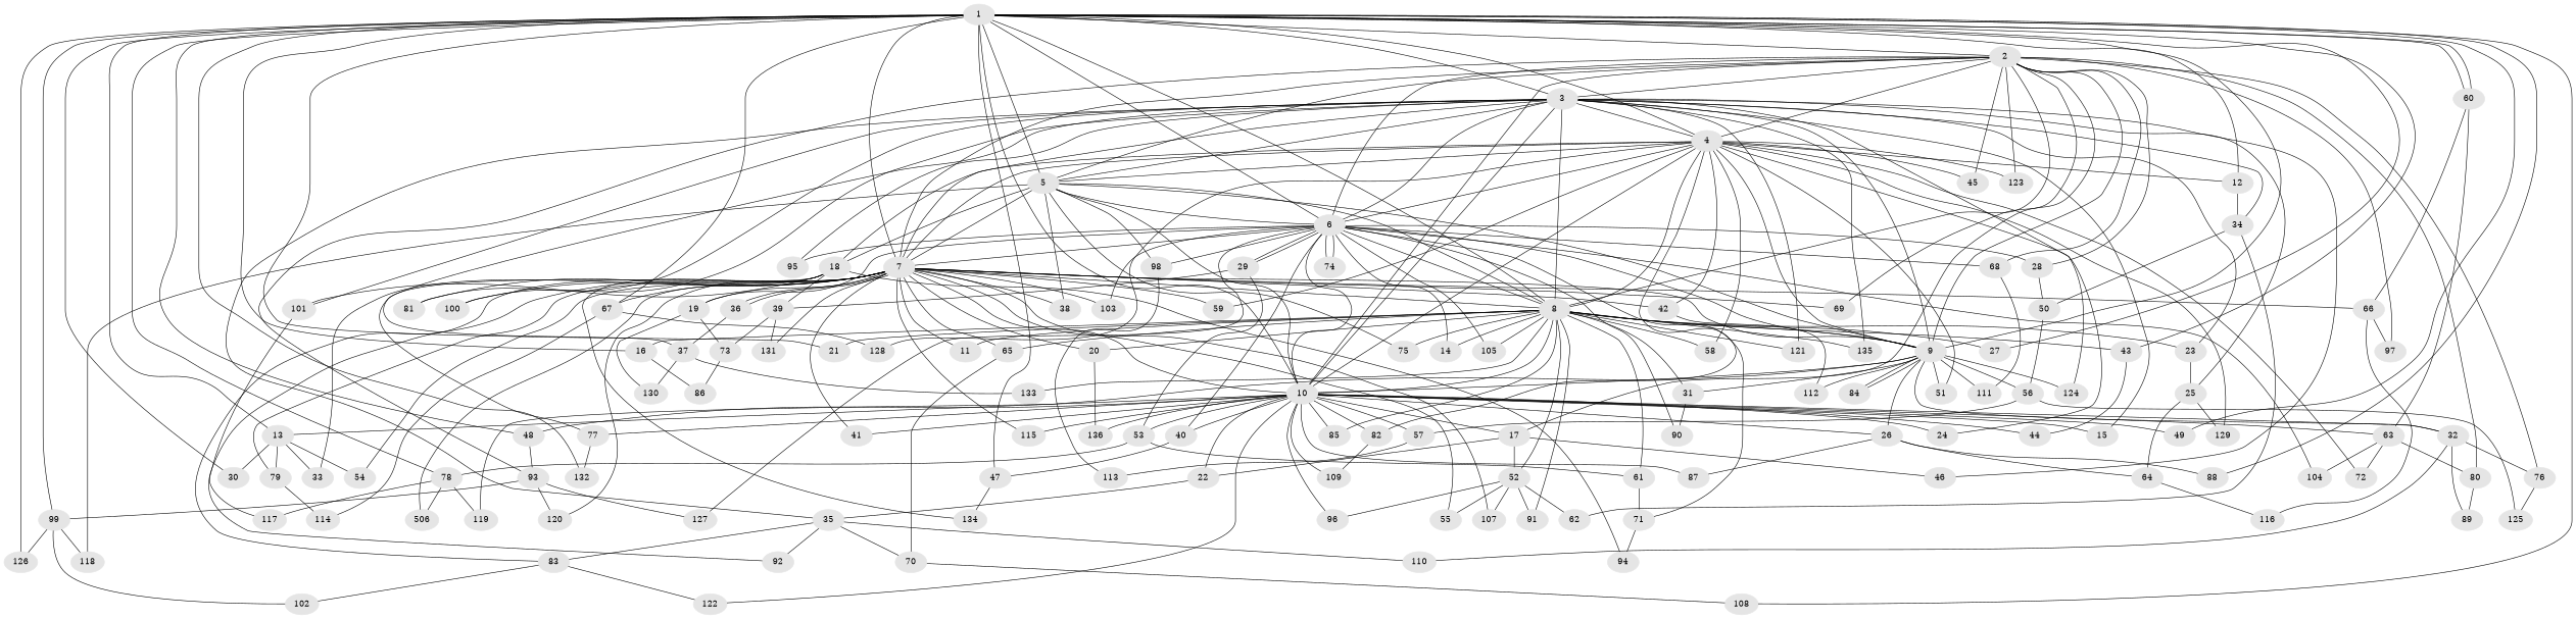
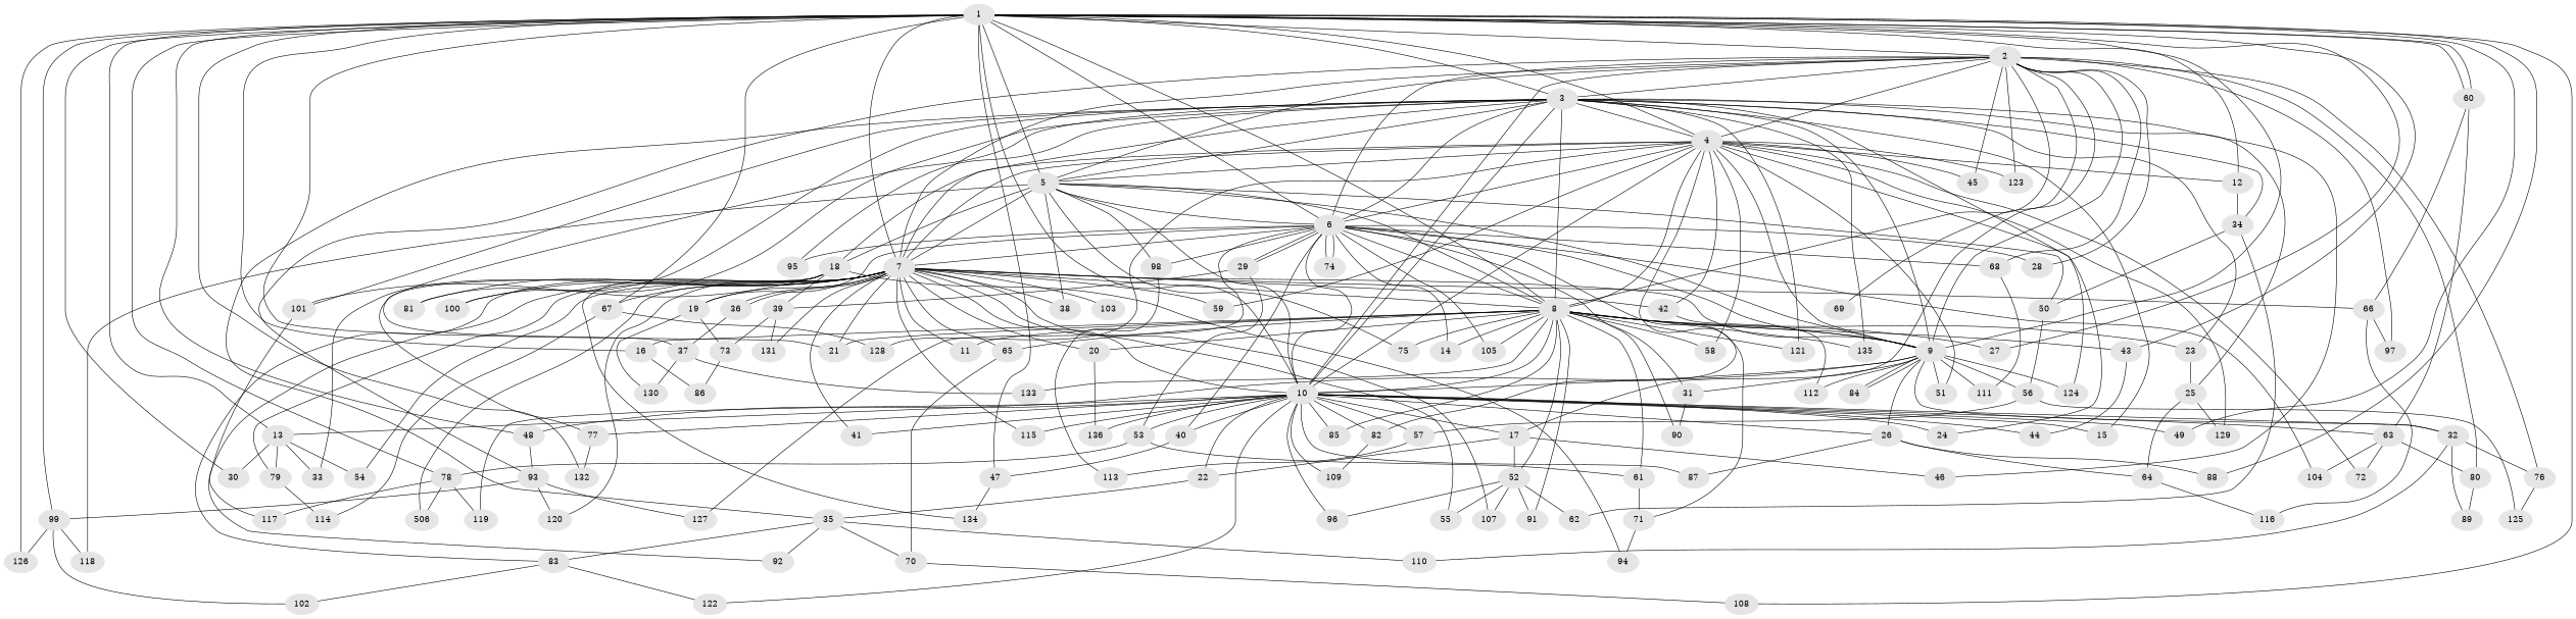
  graph {
    node [color=gray90 style=filled]
    1
    2
    3
    4
    5
    6
    7
    8
    9
    10
    12
    13
    16
    21
    27
    30
    43
    47
    48
    49
    60
    67
    78
    88
    99
    108
    126
    132
    17
    28
    45
    68
    69
    76
    80
    93
    97
    123
    15
    23
    25
    34
    35
    37
    46
    81
    95
    100
    101
    121
    124
    135
    18
    24
    42
    51
    58
    59
    72
    82
    128
    129
    38
    50
    75
    98
    118
    14
    19
    29
    40
    71
    74
    90
    103
    104
    105
    127
    11
    20
    36
    41
    54
    55
    65
    66
    79
    83
    92
    n90 [label=506]
    107
    115
    120
    131
    31
    52
    61
    85
    91
    133
    26
    32
    56
    84
    111
    112
    119
    22
    44
    53
    57
    63
    77
    87
    96
    109
    122
    136
    33
    86
    134
    114
    117
    102
    125
    89
    64
    62
    110
    70
    130
    39
    94
    113
    73
    116
    1 -- 2
    1 -- 3
    1 -- 4
    1 -- 5
    1 -- 6
    1 -- 7
    1 -- 8
    1 -- 9
    1 -- 10
    1 -- 12
    1 -- 13
    1 -- 16
    1 -- 21
    1 -- 27
    1 -- 30
    1 -- 43
    1 -- 47
    1 -- 48
    1 -- 49
    1 -- 60
    1 -- 60
    1 -- 67
    1 -- 78
    1 -- 88
    1 -- 99
    1 -- 108
    1 -- 126
    1 -- 132
    2 -- 3
    2 -- 4
    2 -- 5
    2 -- 6
    2 -- 7
    2 -- 8
    2 -- 9
    2 -- 10
    2 -- 17
    2 -- 28
    2 -- 45
    2 -- 68
    2 -- 69
    2 -- 76
    2 -- 80
    2 -- 93
    2 -- 97
    2 -- 123
    3 -- 4
    3 -- 5
    3 -- 6
    3 -- 7
    3 -- 8
    3 -- 9
    3 -- 10
    3 -- 15
    3 -- 23
    3 -- 25
    3 -- 34
    3 -- 35
    3 -- 37
    3 -- 46
    3 -- 81
    3 -- 95
    3 -- 100
    3 -- 101
    3 -- 121
    3 -- 124
    3 -- 135
    4 -- 5
    4 -- 6
    4 -- 7
    4 -- 8
    4 -- 9
    4 -- 10
    4 -- 12
    4 -- 45
    4 -- 123
    4 -- 18
    4 -- 24
    4 -- 42
    4 -- 51
    4 -- 58
    4 -- 59
    4 -- 72
    4 -- 82
    4 -- 128
    4 -- 129
    5 -- 6
    5 -- 7
    5 -- 8
    5 -- 9
    5 -- 10
    5 -- 18
    5 -- 38
-   28 -- 50
+   5 -- 50
    5 -- 75
    5 -- 98
    5 -- 118
    6 -- 7
    6 -- 8
    6 -- 9
    6 -- 10
    6 -- 28
    6 -- 68
    6 -- 95
    6 -- 98
    6 -- 14
    6 -- 19
    6 -- 29
    6 -- 29
    6 -- 40
    6 -- 71
    6 -- 74
    6 -- 74
    6 -- 90
-   6 -- 103
    6 -- 104
    6 -- 105
    6 -- 127
    7 -- 8
    7 -- 9
    7 -- 10
    7 -- 67
-   7 -- 69
+   7 -- 21
    7 -- 81
    7 -- 100
    7 -- 42
    7 -- 59
    7 -- 38
    7 -- 19
    7 -- 103
    7 -- 11
    7 -- 20
    7 -- 36
    7 -- 36
    7 -- 41
    7 -- 54
    7 -- 55
    7 -- 65
    7 -- 66
    7 -- 79
    7 -- 83
    7 -- 92
    7 -- n90
    7 -- 107
    7 -- 115
    7 -- 120
    7 -- 131
    8 -- 9
    8 -- 10
    8 -- 16
    8 -- 21
    8 -- 27
    8 -- 43
    8 -- 23
    8 -- 121
    8 -- 135
    8 -- 58
    8 -- 75
    8 -- 14
    8 -- 105
    8 -- 11
    8 -- 20
    8 -- 65
    8 -- 31
    8 -- 52
    8 -- 61
    8 -- 85
    8 -- 91
    8 -- 133
    9 -- 10
    9 -- 124
    9 -- 51
    9 -- 31
    9 -- 26
    9 -- 32
    9 -- 56
    9 -- 84
    9 -- 84
    9 -- 111
    9 -- 112
    9 -- 119
    10 -- 13
    10 -- 48
    10 -- 49
    10 -- 17
    10 -- 15
    10 -- 24
    10 -- 82
    10 -- 40
    10 -- 41
    10 -- 115
    10 -- 85
    10 -- 26
    10 -- 32
    10 -- 22
    10 -- 44
    10 -- 53
    10 -- 57
    10 -- 63
    10 -- 77
    10 -- 87
    10 -- 96
    10 -- 109
    10 -- 122
    10 -- 136
    12 -- 34
    13 -- 30
    13 -- 54
    13 -- 79
    13 -- 33
    16 -- 86
    43 -- 44
    47 -- 134
    48 -- 93
    60 -- 66
    60 -- 63
    67 -- 128
    67 -- 114
    78 -- n90
    78 -- 119
    78 -- 117
    99 -- 126
    99 -- 118
    99 -- 102
    17 -- 46
    17 -- 52
    17 -- 22
    68 -- 111
    76 -- 125
    80 -- 89
    93 -- 99
    93 -- 127
    93 -- 120
    23 -- 25
    25 -- 129
    25 -- 64
    34 -- 50
    34 -- 62
    35 -- 83
    35 -- 92
    35 -- 110
    35 -- 70
    37 -- 133
    37 -- 130
    101 -- 117
    18 -- 101
    18 -- 77
    18 -- 33
    18 -- 134
    18 -- 39
    18 -- 94
    42 -- 112
    82 -- 109
    50 -- 56
    98 -- 113
    19 -- 130
    19 -- 73
    29 -- 53
    29 -- 39
    40 -- 47
    71 -- 94
    20 -- 136
    36 -- 37
    65 -- 70
    66 -- 97
    66 -- 116
    79 -- 114
    83 -- 122
    83 -- 102
    31 -- 90
    52 -- 55
    52 -- 107
    52 -- 91
    52 -- 96
    52 -- 62
    61 -- 71
    26 -- 88
    26 -- 87
    26 -- 64
    32 -- 76
    32 -- 89
    32 -- 110
    56 -- 57
    56 -- 125
    22 -- 35
    53 -- 78
    53 -- 61
    57 -- 113
    63 -- 80
    63 -- 72
    63 -- 104
    77 -- 132
    64 -- 116
    70 -- 108
    39 -- 131
    39 -- 73
    73 -- 86
  }
